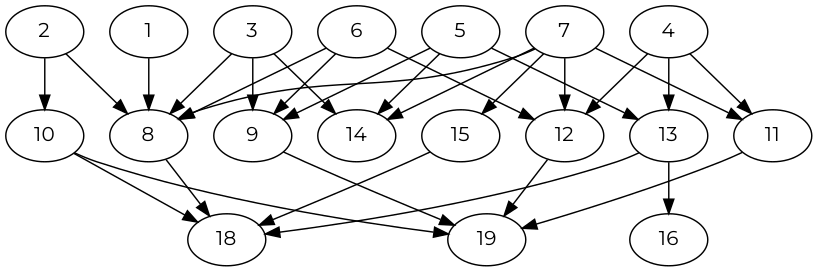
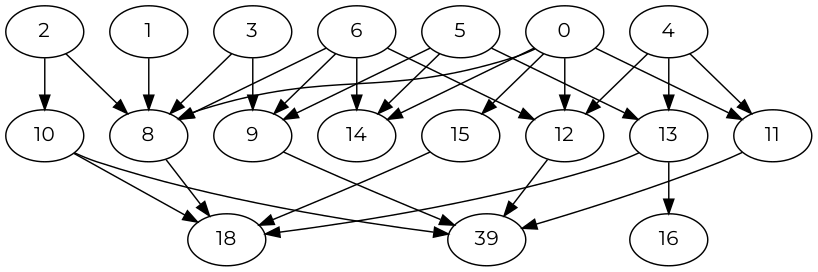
  digraph {
    fontname=Montserrat
    node [alpha=0.20 fontname=Montserrat]
    edge [fontname=Montserrat]
    1 [alpha=0.08 expect_size=17101824]
    8 [expect_size=17500160]
    18 [alpha=0.13 expect_size=44735488]
    2 [alpha=0.11 expect_size=6004736]
    10 [alpha=0.10 expect_size=20567040]
-   19 [alpha=0.01 expect_size=44045312]
+   19 [alpha=0.01 expect_size=44045312 label=39]
    3 [alpha=0.14 expect_size=12467200]
    9 [expect_size=24307712]
    4 [alpha=0.17 expect_size=9903104]
    11 [alpha=0.16 expect_size=39667712]
    12 [expect_size=11294720]
    13 [alpha=0.13 expect_size=36824064]
    16 [alpha=0.04 expect_size=22762496]
    5 [alpha=0.03 expect_size=25928704]
    14 [alpha=0.05 expect_size=23697408]
    6 [alpha=0.11 expect_size=8458240]
-   7 [alpha=0.18 expect_size=24231936]
+   7 [alpha=0.18 expect_size=24231936 label=0]
    15 [alpha=0.12 expect_size=16855040]
    1 -> 8
    8 -> 18
    2 -> 8
    2 -> 10
    10 -> 18
    10 -> 19
    3 -> 8
    3 -> 9
    9 -> 19
    4 -> 11
    4 -> 12
    4 -> 13
    11 -> 19
    12 -> 19
    13 -> 18
    13 -> 16
    5 -> 9
    5 -> 13
    5 -> 14
    6 -> 8
    6 -> 9
    6 -> 12
-   3 -> 14
+   6 -> 14
    7 -> 8
    7 -> 11
    7 -> 12
    7 -> 14
    7 -> 15
    15 -> 18
  }
